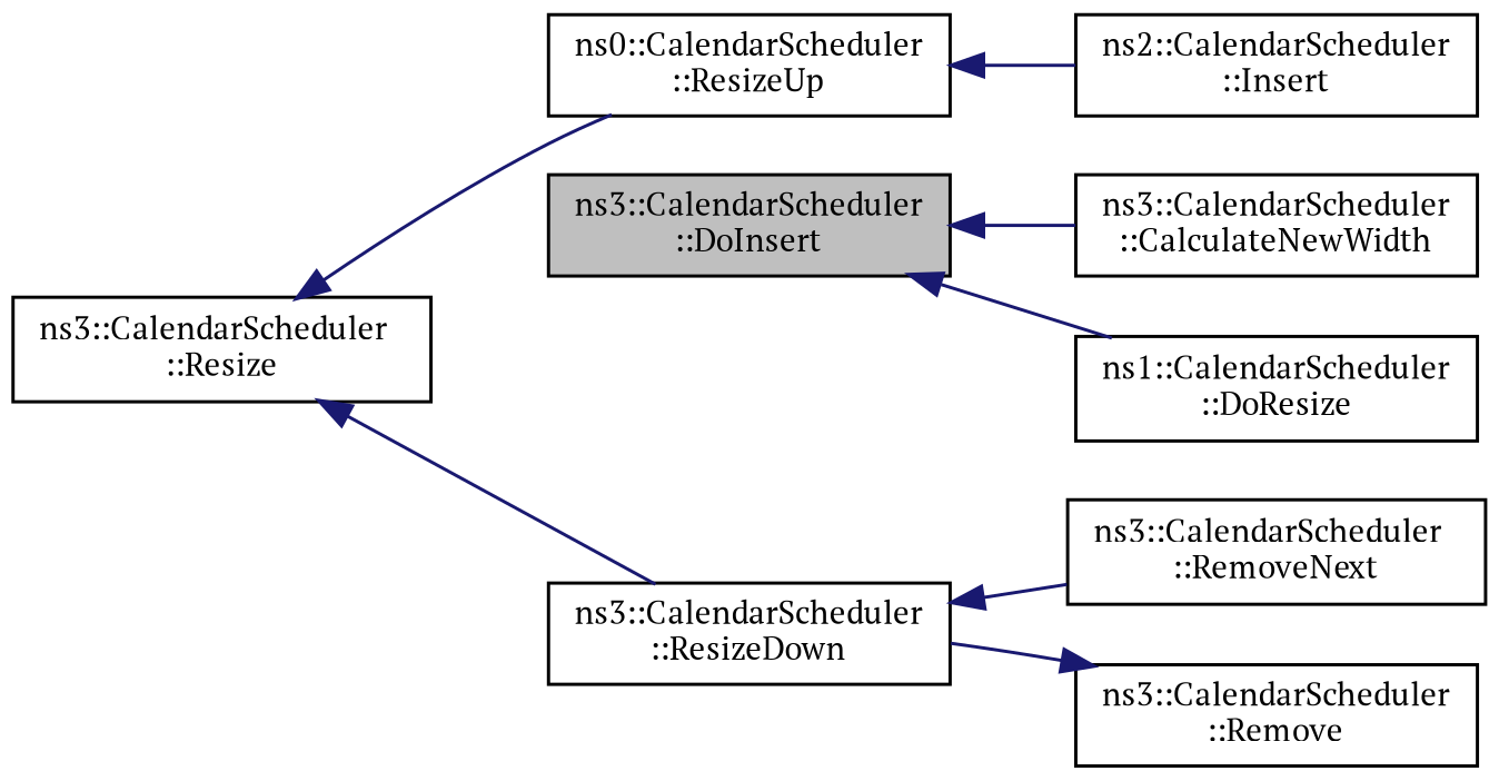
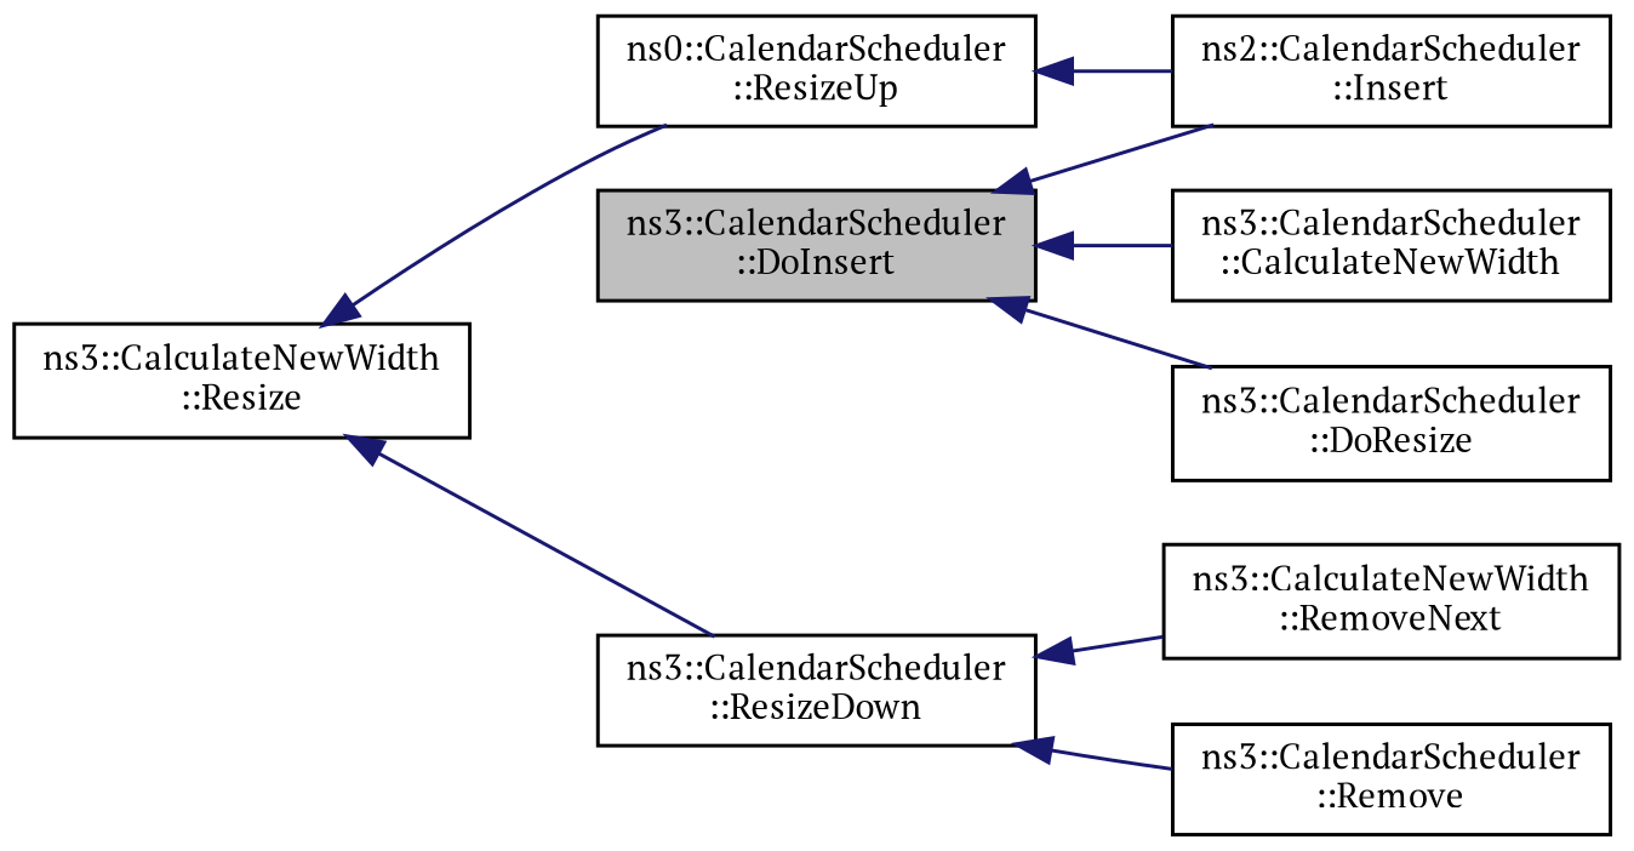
  digraph {
    fontname="PT Serif"
    rankdir=LR
    node [color=black fillcolor=white fontname="PT Serif" fontsize=10 shape=record style=filled]
    edge [color=midnightblue dir=back fontname="PT Serif" fontsize=10 labelfontname=Helvetica labelfontsize=10 style=solid]
    n1 [fillcolor=grey75 fontcolor=black height=0.2 label="ns3::CalendarScheduler\l::DoInsert" width=0.4]
    n2 [height=0.2 label="ns2::CalendarScheduler\l::Insert" width=0.4]
    n3 [height=0.2 label="ns3::CalendarScheduler\l::CalculateNewWidth" width=0.4]
-   n4 [height=0.2 label="ns1::CalendarScheduler\l::DoResize" width=0.4]
-   n5 [height=0.2 label="ns3::CalendarScheduler\l::Resize" width=0.4]
+   n4 [height=0.2 label="ns3::CalendarScheduler\l::DoResize" width=0.4]
+   n5 [height=0.2 label="ns3::CalculateNewWidth\l::Resize" width=0.4]
    n6 [height=0.2 label="ns0::CalendarScheduler\l::ResizeUp" width=0.4]
    n7 [height=0.2 label="ns3::CalendarScheduler\l::ResizeDown" width=0.4]
-   n8 [height=0.2 label="ns3::CalendarScheduler\l::RemoveNext" width=0.4]
+   n8 [height=0.2 label="ns3::CalculateNewWidth\l::RemoveNext" width=0.4]
    n9 [height=0.2 label="ns3::CalendarScheduler\l::Remove" width=0.4]
+   n1 -> n2
    n1 -> n3
    n1 -> n4
    n5 -> n6
    n5 -> n7
    n6 -> n2
    n7 -> n8
-   n9 -> n7
+   n7 -> n9
  }
